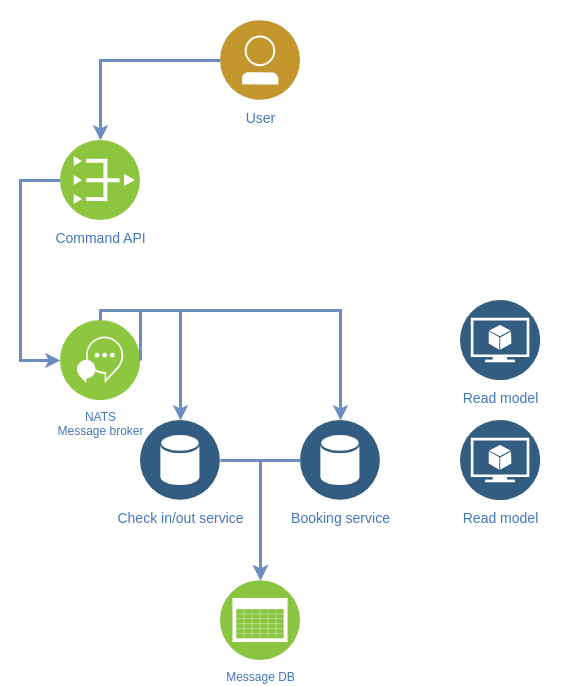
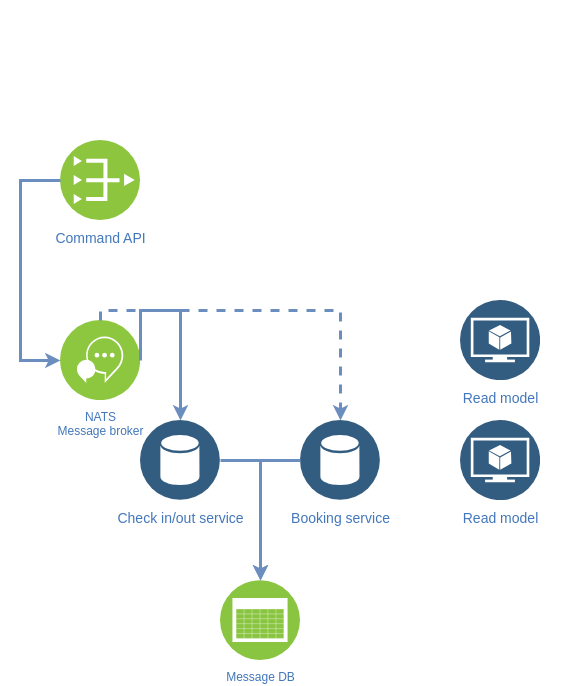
  <mxCell id="0" />
  <mxCell id="1" parent="0" />
- <mxCell id="2" value="&lt;div&gt;User&lt;/div&gt;" style="image;aspect=fixed;perimeter=ellipsePerimeter;html=1;align=center;shadow=0;dashed=0;fontColor=#4277BB;labelBackgroundColor=default;fontSize=14;spacingTop=3;image=img/lib/ibm/users/user.svg;" vertex="1" parent="1"><mxGeometry x="220" y="20" width="80" height="80" as="geometry" /></mxCell>
  <mxCell id="3" value="Message DB" style="image;aspect=fixed;perimeter=ellipsePerimeter;html=1;align=center;shadow=0;dashed=0;fontColor=#4277BB;labelBackgroundColor=default;fontSize=12;spacingTop=3;image=img/lib/ibm/infrastructure/event_feed.svg;" vertex="1" parent="1"><mxGeometry x="220" y="580" width="80" height="80" as="geometry" /></mxCell>
  <mxCell id="4" value="&lt;div&gt;NATS&lt;/div&gt;&lt;div&gt;Message broker&lt;br&gt;&lt;/div&gt;" style="image;aspect=fixed;perimeter=ellipsePerimeter;html=1;align=center;shadow=0;dashed=0;fontColor=#4277BB;labelBackgroundColor=default;fontSize=12;spacingTop=3;image=img/lib/ibm/infrastructure/interservice_communication.svg;" vertex="1" parent="1"><mxGeometry x="60" y="320" width="80" height="80" as="geometry" /></mxCell>
  <mxCell id="5" value="&lt;div style=&quot;font-size: 14px;&quot;&gt;Command API&lt;/div&gt;" style="image;aspect=fixed;perimeter=ellipsePerimeter;html=1;align=center;shadow=0;dashed=0;fontColor=#4277BB;labelBackgroundColor=default;fontSize=14;spacingTop=3;image=img/lib/ibm/vpc/PublicGateway.svg;" vertex="1" parent="1"><mxGeometry x="60" y="140" width="80" height="80" as="geometry" /></mxCell>
- <mxCell id="6" value="" style="edgeStyle=elbowEdgeStyle;rounded=0;elbow=vertical;html=1;labelBackgroundColor=#ffffff;endArrow=classic;endFill=1;endSize=6;jettySize=auto;orthogonalLoop=1;strokeWidth=3;fontSize=14;exitX=0;exitY=0.5;exitDx=0;exitDy=0;fillColor=#dae8fc;strokeColor=#6c8ebf;entryX=0.5;entryY=0;entryDx=0;entryDy=0;" edge="1" parent="1" source="2" target="5"><mxGeometry width="60" height="60" relative="1" as="geometry"><mxPoint x="700" y="510" as="sourcePoint" /><mxPoint x="760" y="450" as="targetPoint" /><Array as="points"><mxPoint x="150" y="60" /></Array></mxGeometry></mxCell>
  <mxCell id="7" value="" style="edgeStyle=elbowEdgeStyle;rounded=0;elbow=vertical;html=1;labelBackgroundColor=#ffffff;endArrow=classic;endFill=1;endSize=6;jettySize=auto;orthogonalLoop=1;strokeWidth=3;fontSize=14;fillColor=#dae8fc;strokeColor=#6c8ebf;" edge="1" parent="1" source="5" target="4"><mxGeometry width="60" height="60" relative="1" as="geometry"><mxPoint x="700" y="450" as="sourcePoint" /><mxPoint x="760" y="390" as="targetPoint" /><Array as="points"><mxPoint x="20" y="180" /></Array></mxGeometry></mxCell>
  <mxCell id="8" value="Read model" style="image;aspect=fixed;perimeter=ellipsePerimeter;html=1;align=center;shadow=0;dashed=0;fontColor=#4277BB;labelBackgroundColor=default;fontSize=14;spacingTop=3;image=img/lib/ibm/data/model.svg;" vertex="1" parent="1"><mxGeometry x="460" y="300" width="80" height="80" as="geometry" /></mxCell>
  <mxCell id="9" value="Booking service" style="image;aspect=fixed;perimeter=ellipsePerimeter;html=1;align=center;shadow=0;dashed=0;fontColor=#4277BB;labelBackgroundColor=default;fontSize=14;spacingTop=3;image=img/lib/ibm/data/data_services.svg;" vertex="1" parent="1"><mxGeometry x="300" y="420" width="80" height="80" as="geometry" /></mxCell>
  <mxCell id="10" value="Check in/out service" style="image;aspect=fixed;perimeter=ellipsePerimeter;html=1;align=center;shadow=0;dashed=0;fontColor=#4277BB;labelBackgroundColor=default;fontSize=14;spacingTop=3;image=img/lib/ibm/data/data_services.svg;" vertex="1" parent="1"><mxGeometry x="140" y="420" width="80" height="80" as="geometry" /></mxCell>
  <mxCell id="11" value="" style="edgeStyle=elbowEdgeStyle;rounded=0;elbow=vertical;html=1;labelBackgroundColor=#ffffff;endArrow=classic;endFill=1;endSize=6;jettySize=auto;orthogonalLoop=1;strokeWidth=3;fontSize=14;fillColor=#dae8fc;strokeColor=#6c8ebf;exitX=1;exitY=0.5;exitDx=0;exitDy=0;" edge="1" parent="1" source="4"><mxGeometry width="60" height="60" relative="1" as="geometry"><mxPoint x="70" y="190" as="sourcePoint" /><mxPoint x="180" y="420" as="targetPoint" /><Array as="points"><mxPoint x="190" y="310" /></Array></mxGeometry></mxCell>
- <mxCell id="12" value="" style="edgeStyle=elbowEdgeStyle;rounded=0;elbow=vertical;html=1;labelBackgroundColor=#ffffff;endArrow=classic;endFill=1;endSize=6;jettySize=auto;orthogonalLoop=1;strokeWidth=3;fontSize=14;fillColor=#dae8fc;strokeColor=#6c8ebf;entryX=0.5;entryY=0;entryDx=0;entryDy=0;" edge="1" parent="1" source="4" target="9"><mxGeometry width="60" height="60" relative="1" as="geometry"><mxPoint x="150" y="320" as="sourcePoint" /><mxPoint x="190" y="430" as="targetPoint" /><Array as="points"><mxPoint x="320" y="310" /></Array></mxGeometry></mxCell>
+ <mxCell id="12" value="" style="edgeStyle=elbowEdgeStyle;rounded=0;elbow=vertical;html=1;labelBackgroundColor=#ffffff;endArrow=classic;endFill=1;endSize=6;jettySize=auto;orthogonalLoop=1;strokeWidth=3;fontSize=14;fillColor=#dae8fc;strokeColor=#6c8ebf;entryX=0.5;entryY=0;entryDx=0;entryDy=0;dashed=1;" edge="1" parent="1" source="4" target="9"><mxGeometry width="60" height="60" relative="1" as="geometry"><mxPoint x="150" y="320" as="sourcePoint" /><mxPoint x="190" y="430" as="targetPoint" /><Array as="points"><mxPoint x="320" y="310" /></Array></mxGeometry></mxCell>
  <mxCell id="13" value="" style="edgeStyle=elbowEdgeStyle;rounded=0;elbow=vertical;html=1;labelBackgroundColor=#ffffff;endArrow=classic;endFill=1;endSize=6;jettySize=auto;orthogonalLoop=1;strokeWidth=3;fontSize=14;fillColor=#dae8fc;strokeColor=#6c8ebf;" edge="1" parent="1" source="10" target="3"><mxGeometry width="60" height="60" relative="1" as="geometry"><mxPoint x="150" y="320" as="sourcePoint" /><mxPoint x="350" y="430" as="targetPoint" /><Array as="points"><mxPoint x="260" y="460" /></Array></mxGeometry></mxCell>
  <mxCell id="14" value="" style="edgeStyle=elbowEdgeStyle;rounded=0;elbow=vertical;html=1;labelBackgroundColor=#ffffff;endArrow=classic;endFill=1;endSize=6;jettySize=auto;orthogonalLoop=1;strokeWidth=3;fontSize=14;fillColor=#dae8fc;strokeColor=#6c8ebf;entryX=0.5;entryY=0;entryDx=0;entryDy=0;" edge="1" parent="1" source="9" target="3"><mxGeometry width="60" height="60" relative="1" as="geometry"><mxPoint x="230" y="470" as="sourcePoint" /><mxPoint x="270" y="590" as="targetPoint" /><Array as="points"><mxPoint x="260" y="460" /></Array></mxGeometry></mxCell>
  <mxCell id="15" value="Read model" style="image;aspect=fixed;perimeter=ellipsePerimeter;html=1;align=center;shadow=0;dashed=0;fontColor=#4277BB;labelBackgroundColor=default;fontSize=14;spacingTop=3;image=img/lib/ibm/data/model.svg;" vertex="1" parent="1"><mxGeometry x="460" y="420" width="80" height="80" as="geometry" /></mxCell>
